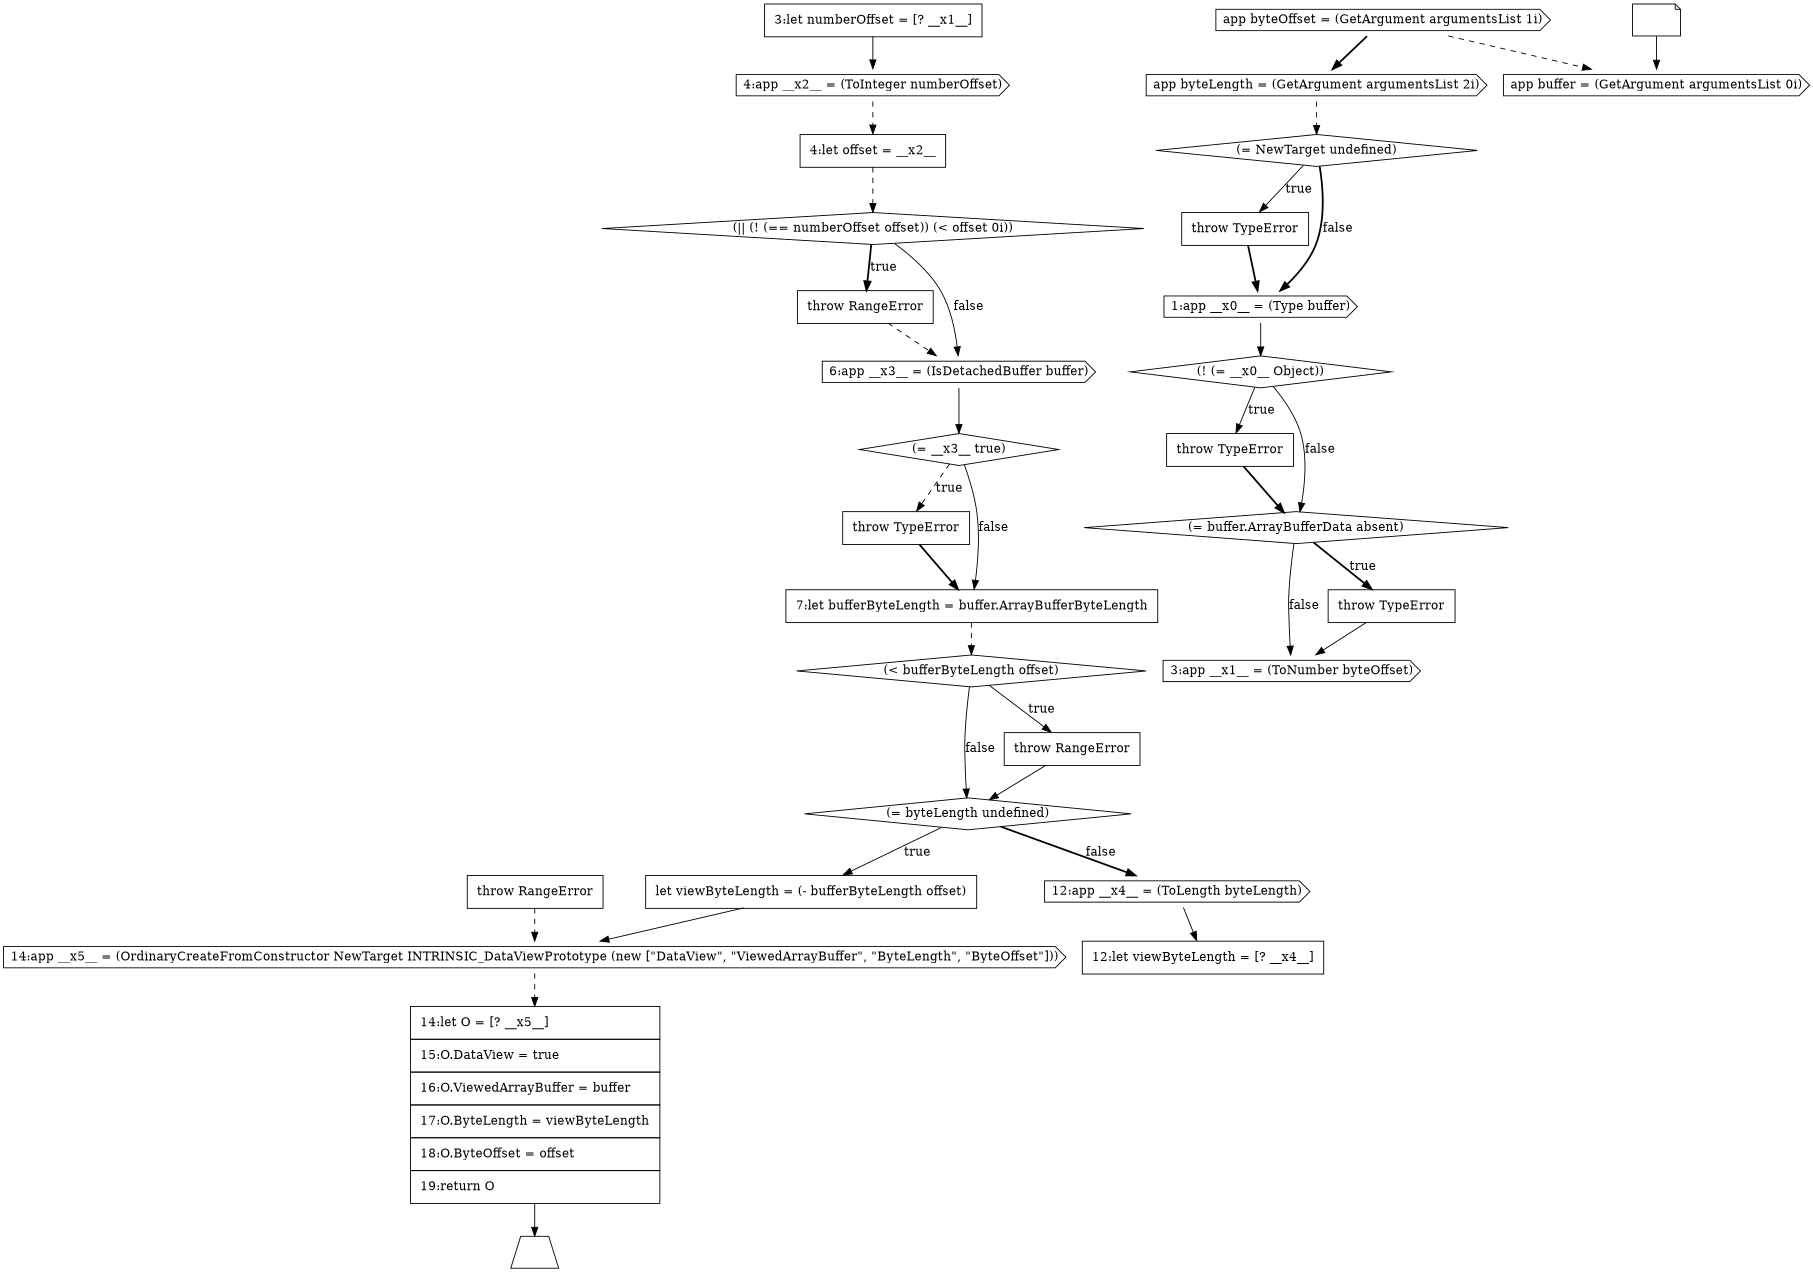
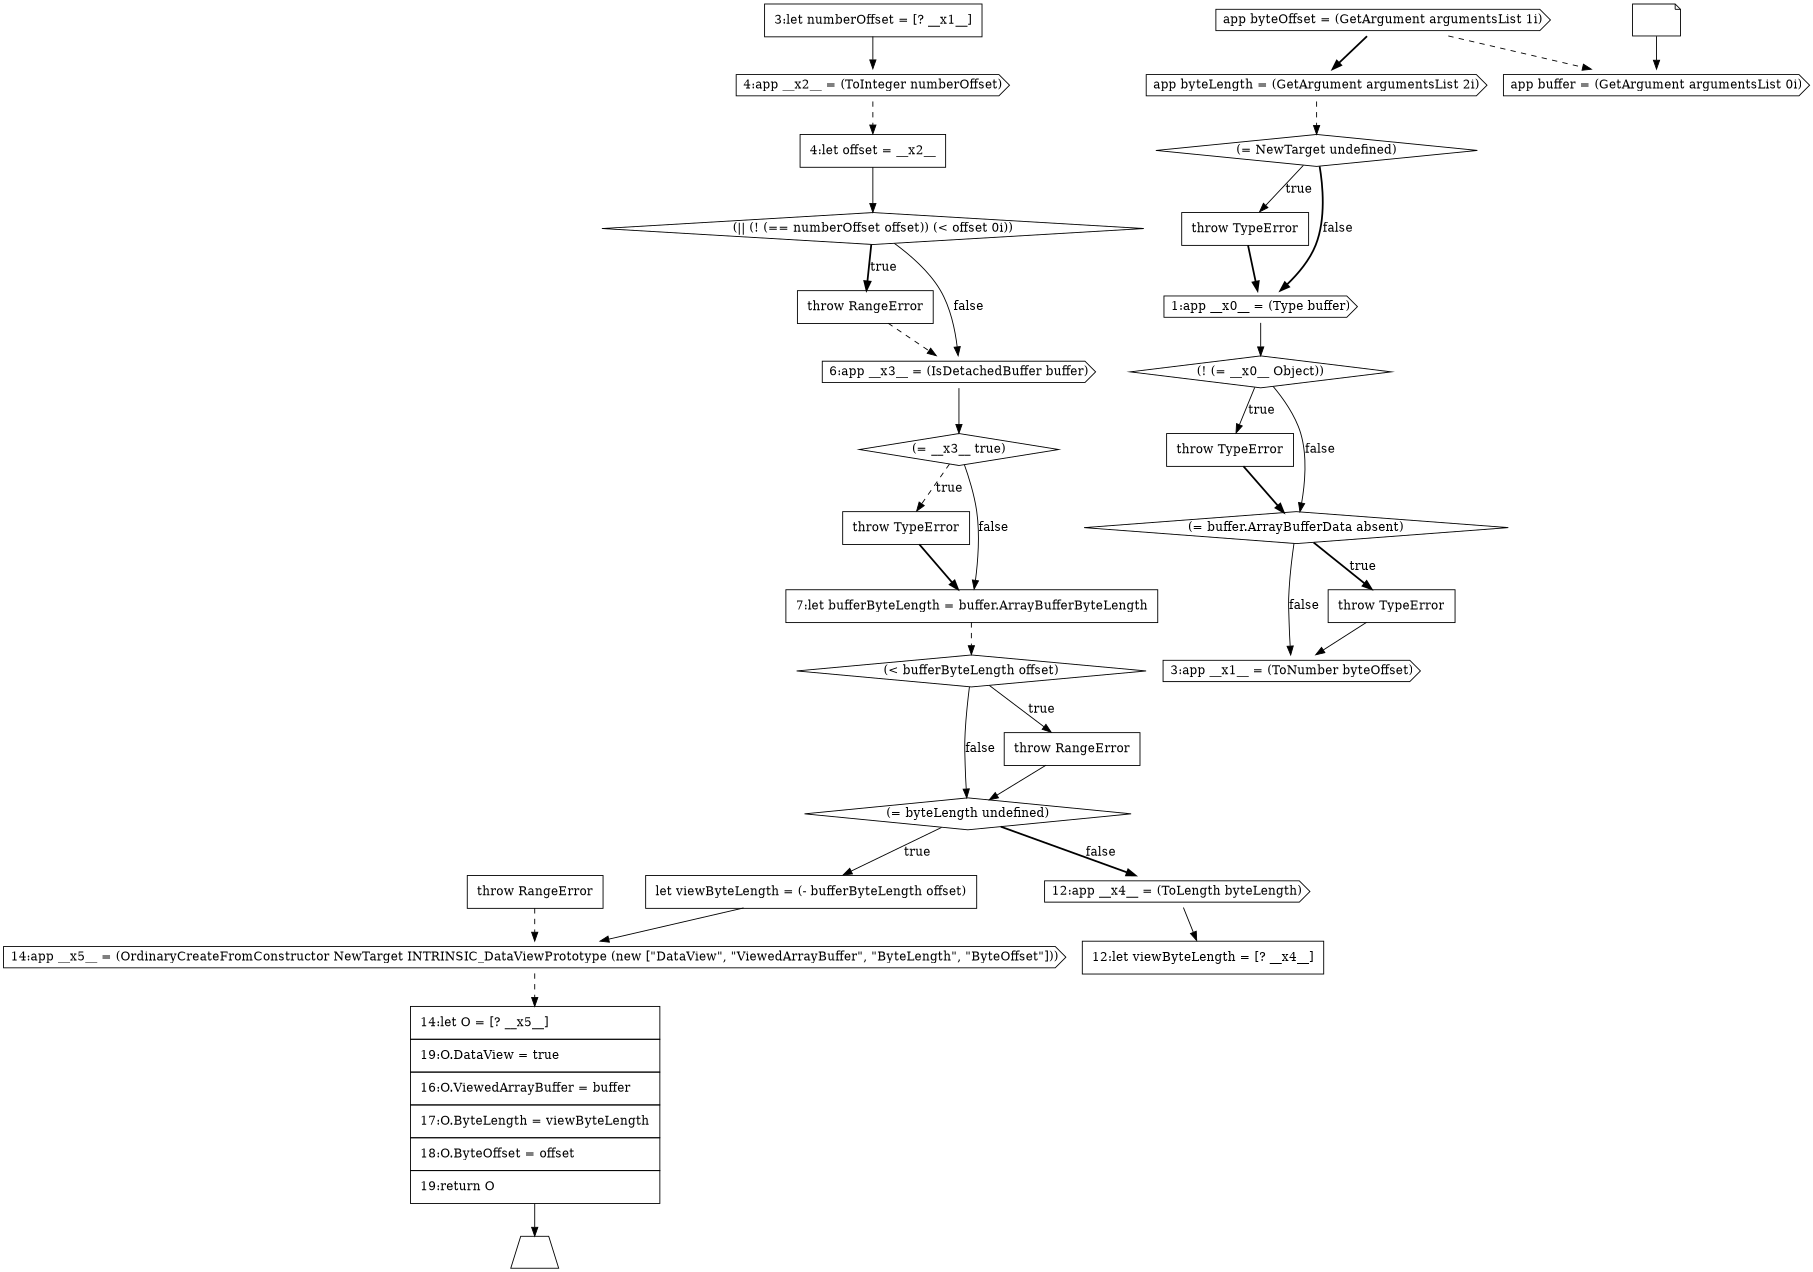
  digraph {
    node [color=black fillcolor=white shape=none style=filled]
    edge [color=black style=solid]
    n1 [label=<<font color="black">4:app __x2__ = (ToInteger numberOffset)</font>> shape=cds]
    n2 [label=<<font color="black">     <table border="0" cellborder="1" cellspacing="0" cellpadding="10">       <tr><td align="left">4:let offset = __x2__</td></tr>     </table>   </font>> margin=0]
    n3 [label=<<font color="black">(|| (! (== numberOffset offset)) (&lt; offset 0i))</font>> shape=diamond]
    n4 [label=<<font color="black">     <table border="0" cellborder="1" cellspacing="0" cellpadding="10">       <tr><td align="left">throw RangeError</td></tr>     </table>   </font>> margin=0]
    n5 [label=<<font color="black">14:app __x5__ = (OrdinaryCreateFromConstructor NewTarget INTRINSIC_DataViewPrototype (new [&quot;DataView&quot;, &quot;ViewedArrayBuffer&quot;, &quot;ByteLength&quot;, &quot;ByteOffset&quot;]))</font>> shape=cds]
-   n6 [label=<<font color="black">     <table border="0" cellborder="1" cellspacing="0" cellpadding="10">       <tr><td align="left">14:let O = [? __x5__]</td></tr>       <tr><td align="left">15:O.DataView = true</td></tr>       <tr><td align="left">16:O.ViewedArrayBuffer = buffer</td></tr>       <tr><td align="left">17:O.ByteLength = viewByteLength</td></tr>       <tr><td align="left">18:O.ByteOffset = offset</td></tr>       <tr><td align="left">19:return O</td></tr>     </table>   </font>> margin=0]
+   n6 [label=<<font color="black">     <table border="0" cellborder="1" cellspacing="0" cellpadding="10">       <tr><td align="left">14:let O = [? __x5__]</td></tr>       <tr><td align="left">19:O.DataView = true</td></tr>       <tr><td align="left">16:O.ViewedArrayBuffer = buffer</td></tr>       <tr><td align="left">17:O.ByteLength = viewByteLength</td></tr>       <tr><td align="left">18:O.ByteOffset = offset</td></tr>       <tr><td align="left">19:return O</td></tr>     </table>   </font>> margin=0]
    n7 [label=<<font color="black">(= byteLength undefined)</font>> shape=diamond]
    n8 [label=<<font color="black">     <table border="0" cellborder="1" cellspacing="0" cellpadding="10">       <tr><td align="left">let viewByteLength = (- bufferByteLength offset)</td></tr>     </table>   </font>> margin=0]
    n9 [label=<<font color="black">12:app __x4__ = (ToLength byteLength)</font>> shape=cds]
    n10 [label=<<font color="black">     <table border="0" cellborder="1" cellspacing="0" cellpadding="10">       <tr><td align="left">12:let viewByteLength = [? __x4__]</td></tr>     </table>   </font>> margin=0]
    n11 [label=<<font color="black">     <table border="0" cellborder="1" cellspacing="0" cellpadding="10">       <tr><td align="left">throw TypeError</td></tr>     </table>   </font>> margin=0]
    n12 [label=<<font color="black">(= buffer.ArrayBufferData absent)</font>> shape=diamond]
    n13 [label=<<font color="black">3:app __x1__ = (ToNumber byteOffset)</font>> shape=cds]
    n14 [label=<<font color="black">     <table border="0" cellborder="1" cellspacing="0" cellpadding="10">       <tr><td align="left">throw TypeError</td></tr>     </table>   </font>> margin=0]
    n15 [label=<<font color="black">app byteLength = (GetArgument argumentsList 2i)</font>> shape=cds]
    n16 [label=<<font color="black">(= NewTarget undefined)</font>> shape=diamond]
    n17 [label=<<font color="black">     <table border="0" cellborder="1" cellspacing="0" cellpadding="10">       <tr><td align="left">throw TypeError</td></tr>     </table>   </font>> margin=0]
    n18 [label=<<font color="black">1:app __x0__ = (Type buffer)</font>> shape=cds]
    n19 [label=<<font color="black">     <table border="0" cellborder="1" cellspacing="0" cellpadding="10">       <tr><td align="left">throw RangeError</td></tr>     </table>   </font>> margin=0]
    n20 [label=<<font color="black">6:app __x3__ = (IsDetachedBuffer buffer)</font>> shape=cds]
    n21 [label=<<font color="black">(= __x3__ true)</font>> shape=diamond]
    n22 [label=<<font color="black">     <table border="0" cellborder="1" cellspacing="0" cellpadding="10">       <tr><td align="left">3:let numberOffset = [? __x1__]</td></tr>     </table>   </font>> margin=0]
    n23 [label=" " shape=trapezium]
    n24 [label=<<font color="black">     <table border="0" cellborder="1" cellspacing="0" cellpadding="10">       <tr><td align="left">throw TypeError</td></tr>     </table>   </font>> margin=0]
    n25 [label=<<font color="black">     <table border="0" cellborder="1" cellspacing="0" cellpadding="10">       <tr><td align="left">7:let bufferByteLength = buffer.ArrayBufferByteLength</td></tr>     </table>   </font>> margin=0]
    n26 [label=<<font color="black">(&lt; bufferByteLength offset)</font>> shape=diamond]
    n27 [label=<<font color="black">     <table border="0" cellborder="1" cellspacing="0" cellpadding="10">       <tr><td align="left">throw RangeError</td></tr>     </table>   </font>> margin=0]
    n28 [label=<<font color="black">app byteOffset = (GetArgument argumentsList 1i)</font>> shape=cds]
    n29 [label=<<font color="black">app buffer = (GetArgument argumentsList 0i)</font>> shape=cds]
    n30 [label=" " shape=note]
    n31 [label=<<font color="black">(! (= __x0__ Object))</font>> shape=diamond]
    n1 -> n2 [style=dashed]
-   n2 -> n3 [style=dashed]
+   n2 -> n3
    n3 -> n19 [label=<<font color="black">true</font>> style=bold]
    n3 -> n20 [label=<<font color="black">false</font>>]
    n4 -> n5 [style=dashed]
    n5 -> n6 [style=dashed]
    n6 -> n23
    n7 -> n8 [label=<<font color="black">true</font>>]
    n7 -> n9 [label=<<font color="black">false</font>> style=bold]
    n8 -> n5
    n9 -> n10
    n11 -> n12 [style=bold]
    n12 -> n13 [label=<<font color="black">false</font>>]
    n12 -> n14 [label=<<font color="black">true</font>> style=bold]
    n14 -> n13
    n15 -> n16 [style=dashed]
    n16 -> n17 [label=<<font color="black">true</font>>]
    n16 -> n18 [label=<<font color="black">false</font>> style=bold]
    n17 -> n18 [style=bold]
    n18 -> n31
    n19 -> n20 [style=dashed]
    n20 -> n21
    n21 -> n24 [label=<<font color="black">true</font>> style=dashed]
    n21 -> n25 [label=<<font color="black">false</font>>]
    n22 -> n1
    n24 -> n25 [style=bold]
    n25 -> n26 [style=dashed]
    n26 -> n7 [label=<<font color="black">false</font>>]
    n26 -> n27 [label=<<font color="black">true</font>>]
    n27 -> n7
    n28 -> n15 [style=bold]
    n28 -> n29 [style=dashed]
    n30 -> n29
    n31 -> n11 [label=<<font color="black">true</font>>]
    n31 -> n12 [label=<<font color="black">false</font>>]
  }
